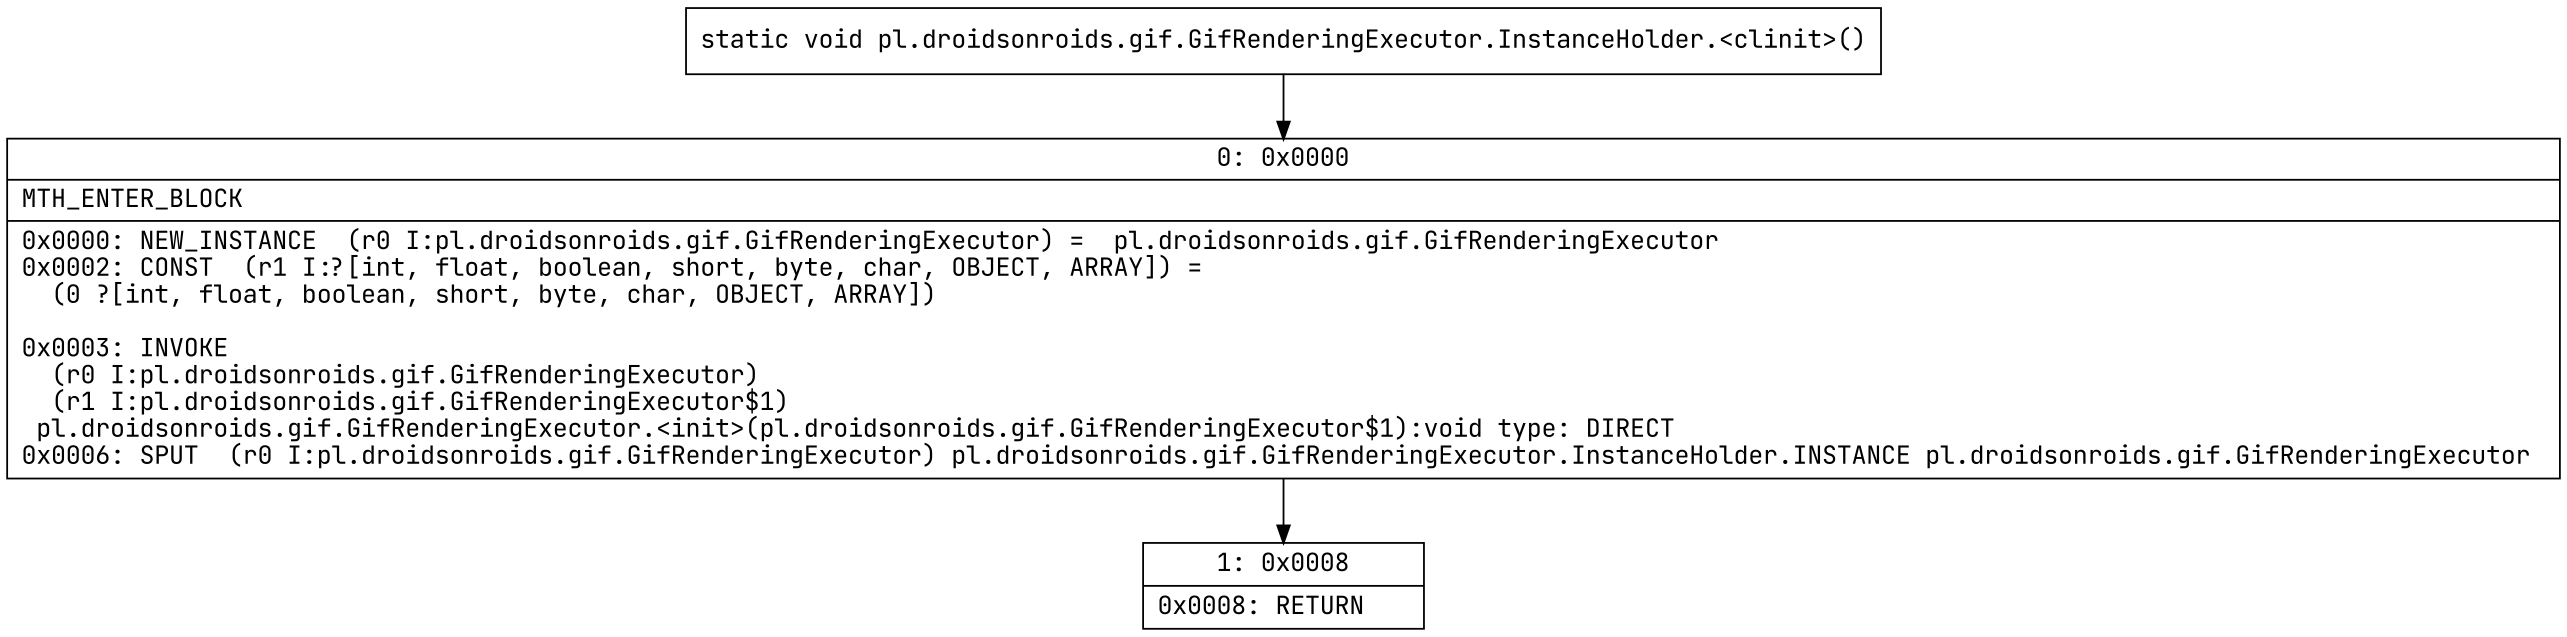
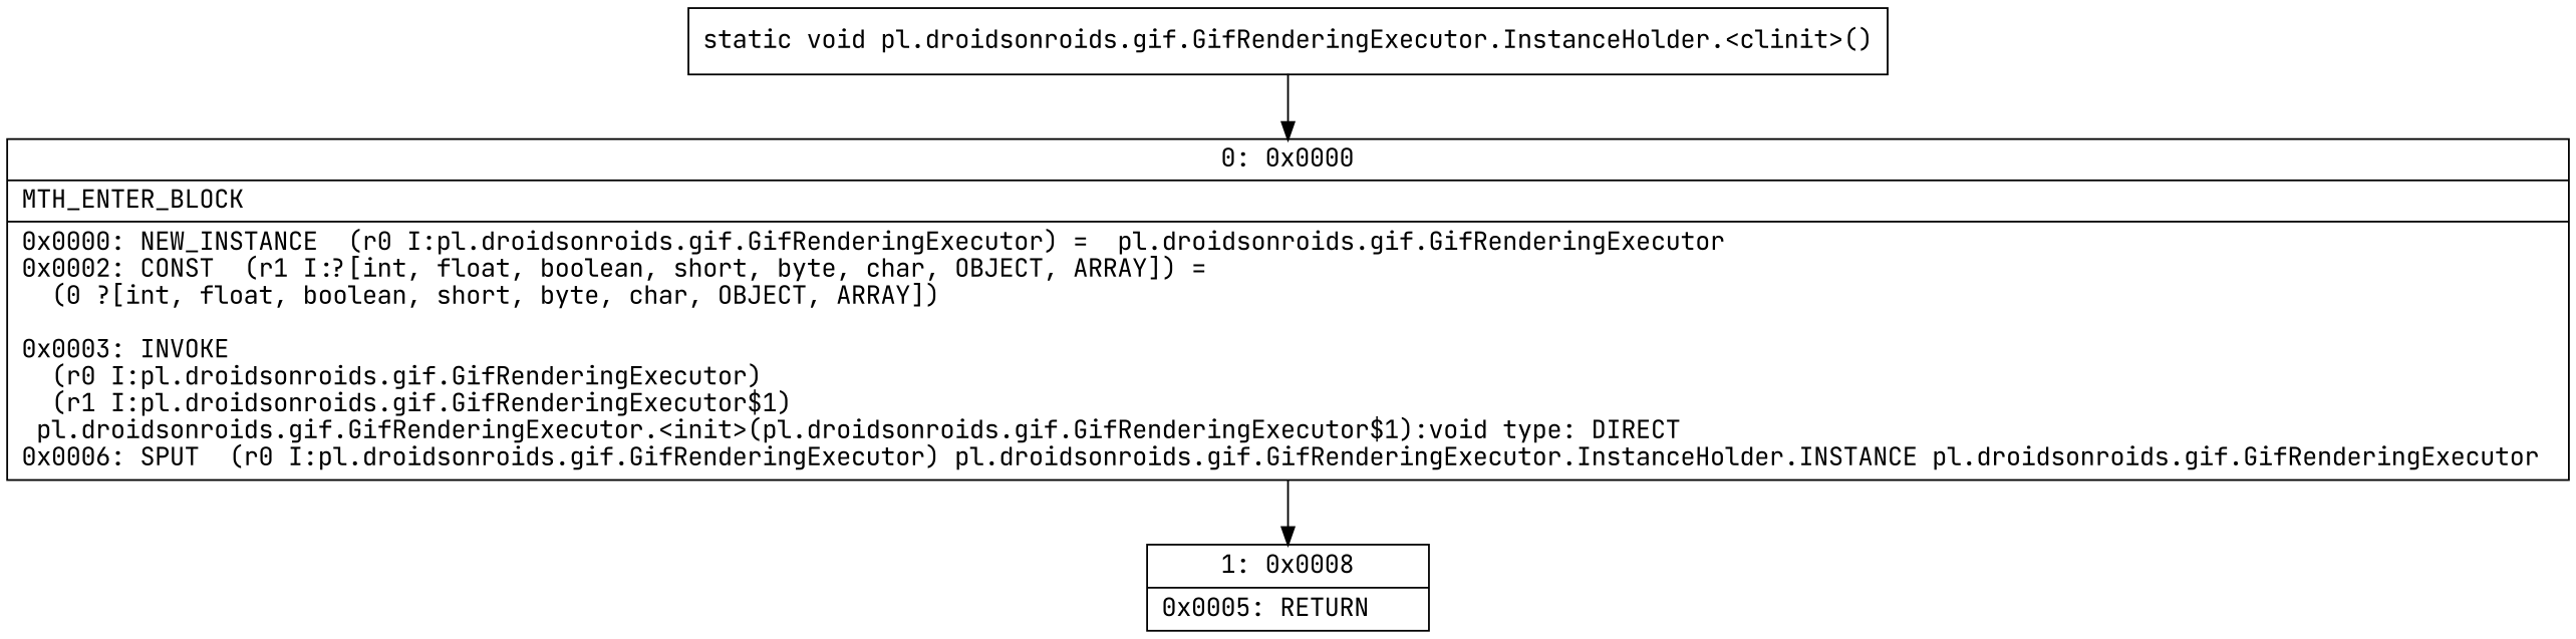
  digraph {
    fontname="JetBrains Mono"
    node [shape=record fontname="JetBrains Mono"]
    edge [fontname="JetBrains Mono"]
    n1 [label="{0\:\ 0x0000|MTH_ENTER_BLOCK\l|0x0000: NEW_INSTANCE  (r0 I:pl.droidsonroids.gif.GifRenderingExecutor) =  pl.droidsonroids.gif.GifRenderingExecutor \l0x0002: CONST  (r1 I:?[int, float, boolean, short, byte, char, OBJECT, ARRAY]) = \l  (0 ?[int, float, boolean, short, byte, char, OBJECT, ARRAY])\l \l0x0003: INVOKE  \l  (r0 I:pl.droidsonroids.gif.GifRenderingExecutor)\l  (r1 I:pl.droidsonroids.gif.GifRenderingExecutor$1)\l pl.droidsonroids.gif.GifRenderingExecutor.\<init\>(pl.droidsonroids.gif.GifRenderingExecutor$1):void type: DIRECT \l0x0006: SPUT  (r0 I:pl.droidsonroids.gif.GifRenderingExecutor) pl.droidsonroids.gif.GifRenderingExecutor.InstanceHolder.INSTANCE pl.droidsonroids.gif.GifRenderingExecutor \l}"]
-   n2 [label="{1\:\ 0x0008|0x0008: RETURN   \l}"]
+   n2 [label="{1\:\ 0x0008|0x0005: RETURN   \l}"]
    n3 [label="{static void pl.droidsonroids.gif.GifRenderingExecutor.InstanceHolder.\<clinit\>() }"]
    n1 -> n2
    n3 -> n1
  }
